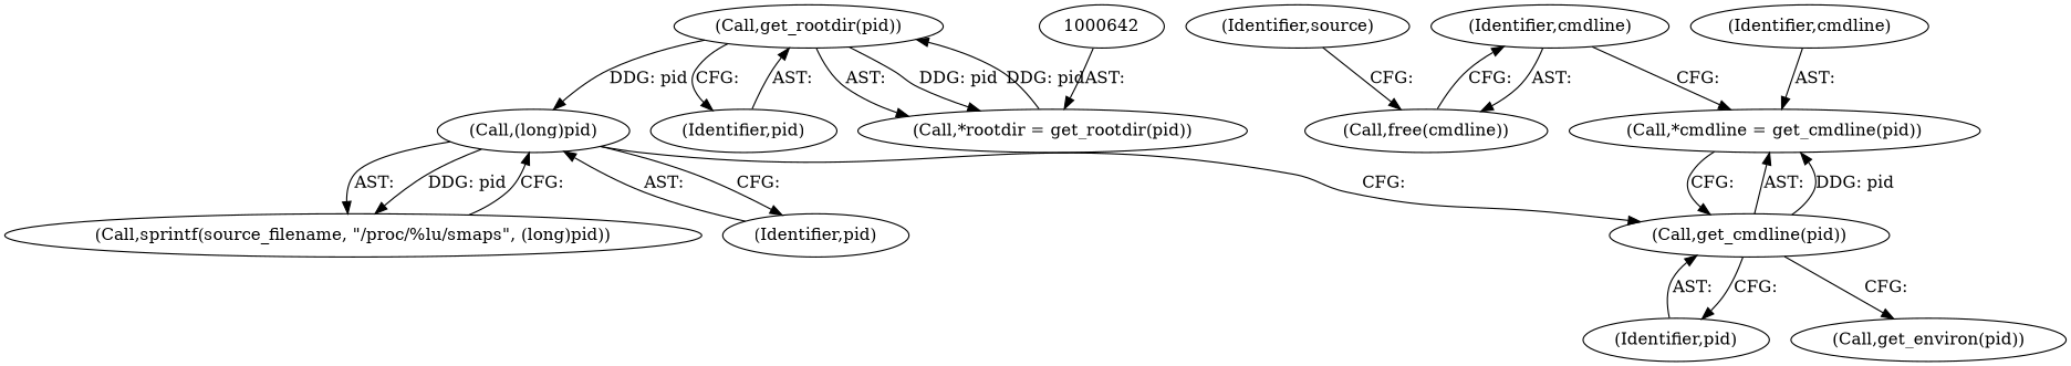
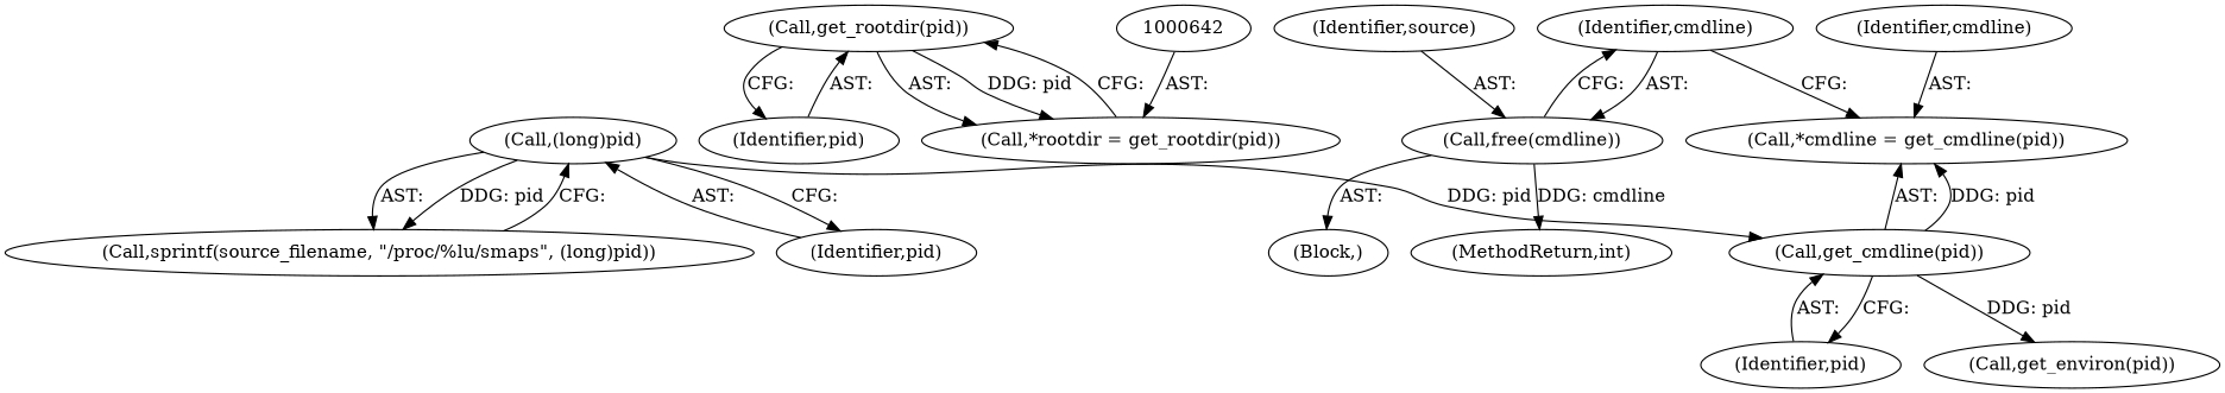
  digraph {
    n1 [label="(Call,*cmdline = get_cmdline(pid))"]
    n2 [label="(Call,get_cmdline(pid))"]
    n3 [label="(Identifier,pid)"]
    n4 [label="(Call,get_environ(pid))"]
    n5 [label="(Call,free(cmdline))"]
+   n6 [label="(MethodReturn,int)"]
+   n7 [label="(Block,)"]
    n8 [label="(Identifier,cmdline)"]
    n9 [label="(Call,(long)pid)"]
    n10 [label="(Call,sprintf(source_filename, \"/proc/%lu/smaps\", (long)pid))"]
    n11 [label="(Identifier,pid)"]
    n12 [label="(Call,get_rootdir(pid))"]
    n13 [label="(Identifier,pid)"]
    n14 [label="(Call,*rootdir = get_rootdir(pid))"]
    n15 [label="(Identifier,source)"]
    n16 [label="(Identifier,cmdline)"]
    1000642
-   n1 -> n2 [label="CFG: "]
    n2 -> n1 [label="AST: "]
    n2 -> n1 [label="DDG: pid"]
    n2 -> n3 [label="CFG: "]
-   n2 -> n4 [label="CFG: "]
+   n2 -> n4 [label="DDG: pid"]
    n3 -> n2 [label="AST: "]
+   n5 -> n6 [label="DDG: cmdline"]
+   n5 -> n7 [label="AST: "]
    n5 -> n8 [label="CFG: "]
    n8 -> n1 [label="CFG: "]
    n8 -> n5 [label="AST: "]
-   n9 -> n2 [label="CFG: "]
+   n9 -> n2 [label="DDG: pid"]
    n9 -> n10 [label="AST: "]
    n9 -> n10 [label="DDG: pid"]
    n9 -> n11 [label="CFG: "]
    n10 -> n9 [label="CFG: "]
    n11 -> n9 [label="AST: "]
-   n12 -> n9 [label="DDG: pid"]
    n12 -> n13 [label="CFG: "]
    n12 -> n14 [label="AST: "]
    n12 -> n14 [label="DDG: pid"]
    n13 -> n12 [label="AST: "]
-   n14 -> n12 [label="DDG: pid"]
-   n15 -> n5 [label="CFG: "]
+   n14 -> n12 [label="CFG: "]
+   n15 -> n5 [label="AST: "]
    n16 -> n1 [label="AST: "]
    1000642 -> n14 [label="AST: "]
  }
